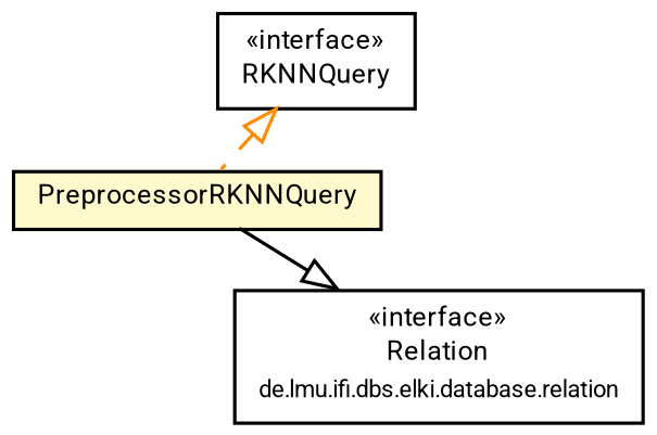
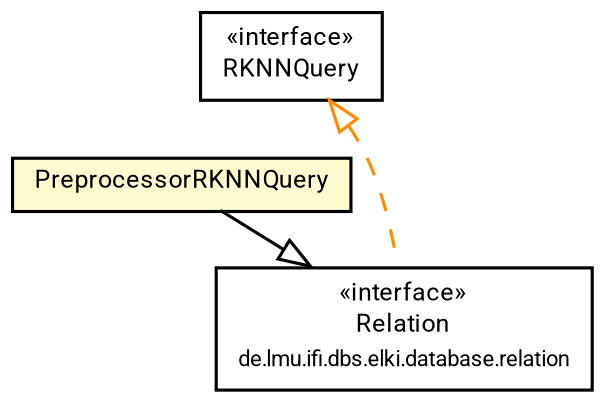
  digraph {
    nodesep=0.15
    rankdir=TB
    ranksep=0.25
    node [fontcolor=black fontname=Roboto fontsize=8 margin=0 shape=plaintext]
    edge [fontname=Roboto fontsize=7 labelfontname=Roboto labelfontsize=7]
    n1 [height=0 label=<<table title="de.lmu.ifi.dbs.elki.database.query.rknn.RKNNQuery" border="0" cellborder="1" cellspacing="0" cellpadding="2" href="RKNNQuery.html" target="_parent"> 		<tr><td><table border="0" cellspacing="0" cellpadding="1"> 		<tr><td align="center" balign="center"> &#171;interface&#187; </td></tr> 		<tr><td align="center" balign="center"> <font face="Roboto">RKNNQuery</font> </td></tr> 		</table></td></tr> 		</table>> width=0]
    n2 [height=0 label=<<table title="de.lmu.ifi.dbs.elki.database.query.rknn.PreprocessorRKNNQuery" border="0" cellborder="1" cellspacing="0" cellpadding="2" bgcolor="lemonChiffon" href="PreprocessorRKNNQuery.html" target="_parent"> 		<tr><td><table border="0" cellspacing="0" cellpadding="1"> 		<tr><td align="center" balign="center"> <font face="Roboto">PreprocessorRKNNQuery</font> </td></tr> 		</table></td></tr> 		</table>> width=0]
    n3 [height=0 label=<<table title="de.lmu.ifi.dbs.elki.database.relation.Relation" border="0" cellborder="1" cellspacing="0" cellpadding="2" href="../../relation/Relation.html" target="_parent"> 		<tr><td><table border="0" cellspacing="0" cellpadding="1"> 		<tr><td align="center" balign="center"> &#171;interface&#187; </td></tr> 		<tr><td align="center" balign="center"> <font face="Roboto">Relation</font> </td></tr> 		<tr><td align="center" balign="center"> <font face="Roboto" point-size="7.0">de.lmu.ifi.dbs.elki.database.relation</font> </td></tr> 		</table></td></tr> 		</table>> width=0]
-   n1 -> n2 [arrowtail=empty color=darkorange dir=back style=dashed weight=9]
+   n1 -> n3 [arrowtail=empty color=darkorange dir=back style=dashed weight=9]
    n2 -> n3 [arrowhead=onormal color=black weight=1]
  }
